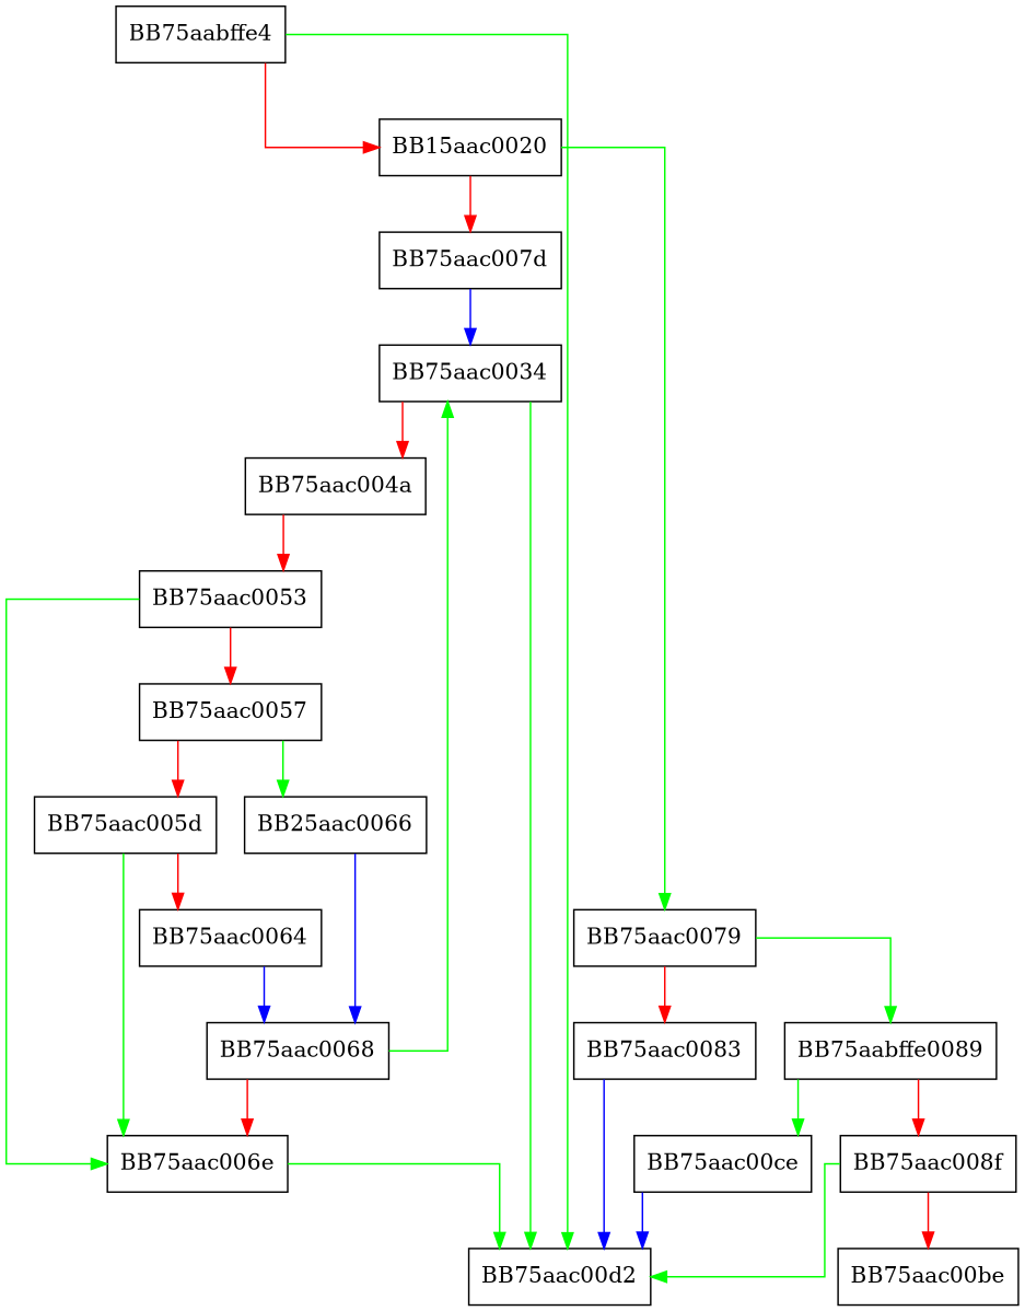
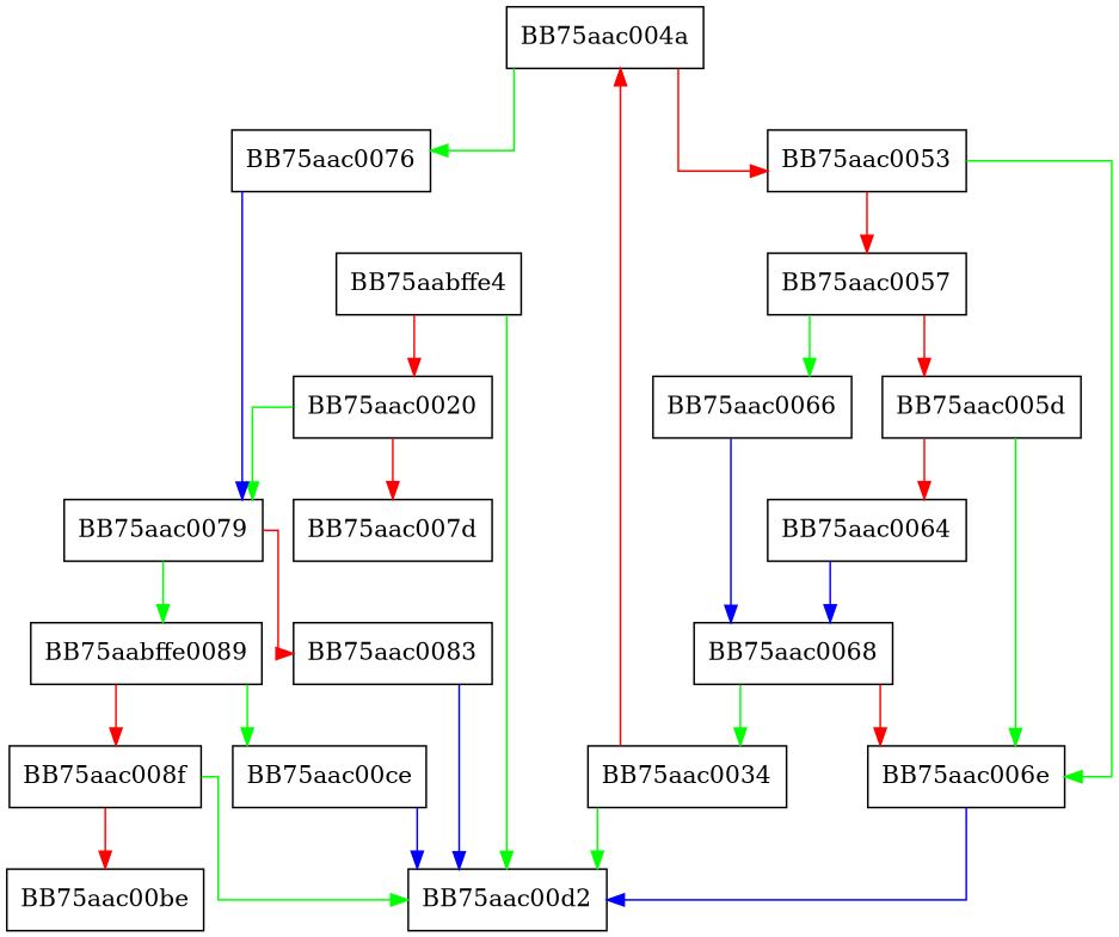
  digraph {
    splines=ortho
    node [shape=box]
    edge [color=green]
    BB75aabffe4
    BB75aac00d2
-   BB75aac0020 [label=BB15aac0020]
+   BB75aac0020
    BB75aac0079
    n5 [label=BB75aac007d]
    n6 [label=BB75aabffe0089]
    BB75aac0083
    BB75aac0034
    BB75aac00ce
    BB75aac008f
    BB75aac004a
+   BB75aac0076
    BB75aac0053
    BB75aac006e
    BB75aac0057
-   BB75aac0066 [label=BB25aac0066]
+   BB75aac0066
    BB75aac005d
    BB75aac0068
    BB75aac0064
    BB75aac00be
    BB75aabffe4 -> BB75aac00d2
    BB75aabffe4 -> BB75aac0020 [color=red]
    BB75aac0020 -> BB75aac0079
    BB75aac0020 -> n5 [color=red]
    BB75aac0079 -> n6
    BB75aac0079 -> BB75aac0083 [color=red]
-   n5 -> BB75aac0034 [color=blue]
    n6 -> BB75aac00ce
    n6 -> BB75aac008f [color=red]
    BB75aac0083 -> BB75aac00d2 [color=blue]
    BB75aac0034 -> BB75aac00d2
    BB75aac0034 -> BB75aac004a [color=red]
    BB75aac00ce -> BB75aac00d2 [color=blue]
    BB75aac008f -> BB75aac00d2
    BB75aac008f -> BB75aac00be [color=red]
+   BB75aac004a -> BB75aac0076
    BB75aac004a -> BB75aac0053 [color=red]
+   BB75aac0076 -> BB75aac0079 [color=blue]
    BB75aac0053 -> BB75aac006e
    BB75aac0053 -> BB75aac0057 [color=red]
-   BB75aac006e -> BB75aac00d2
+   BB75aac006e -> BB75aac00d2 [color=blue]
    BB75aac0057 -> BB75aac0066
    BB75aac0057 -> BB75aac005d [color=red]
    BB75aac0066 -> BB75aac0068 [color=blue]
    BB75aac005d -> BB75aac006e
    BB75aac005d -> BB75aac0064 [color=red]
    BB75aac0068 -> BB75aac0034
    BB75aac0068 -> BB75aac006e [color=red]
    BB75aac0064 -> BB75aac0068 [color=blue]
  }
